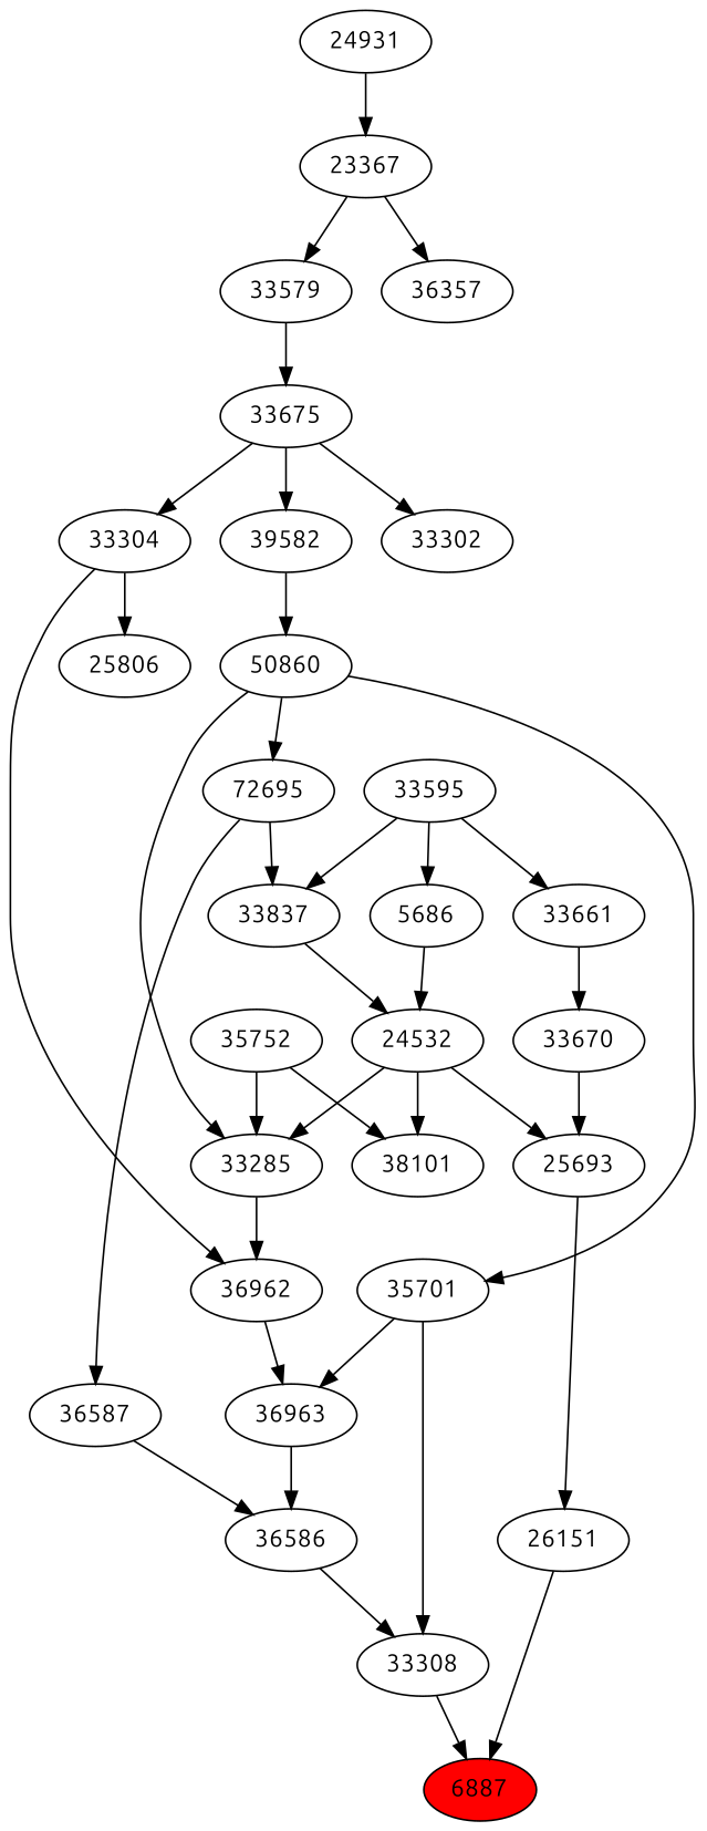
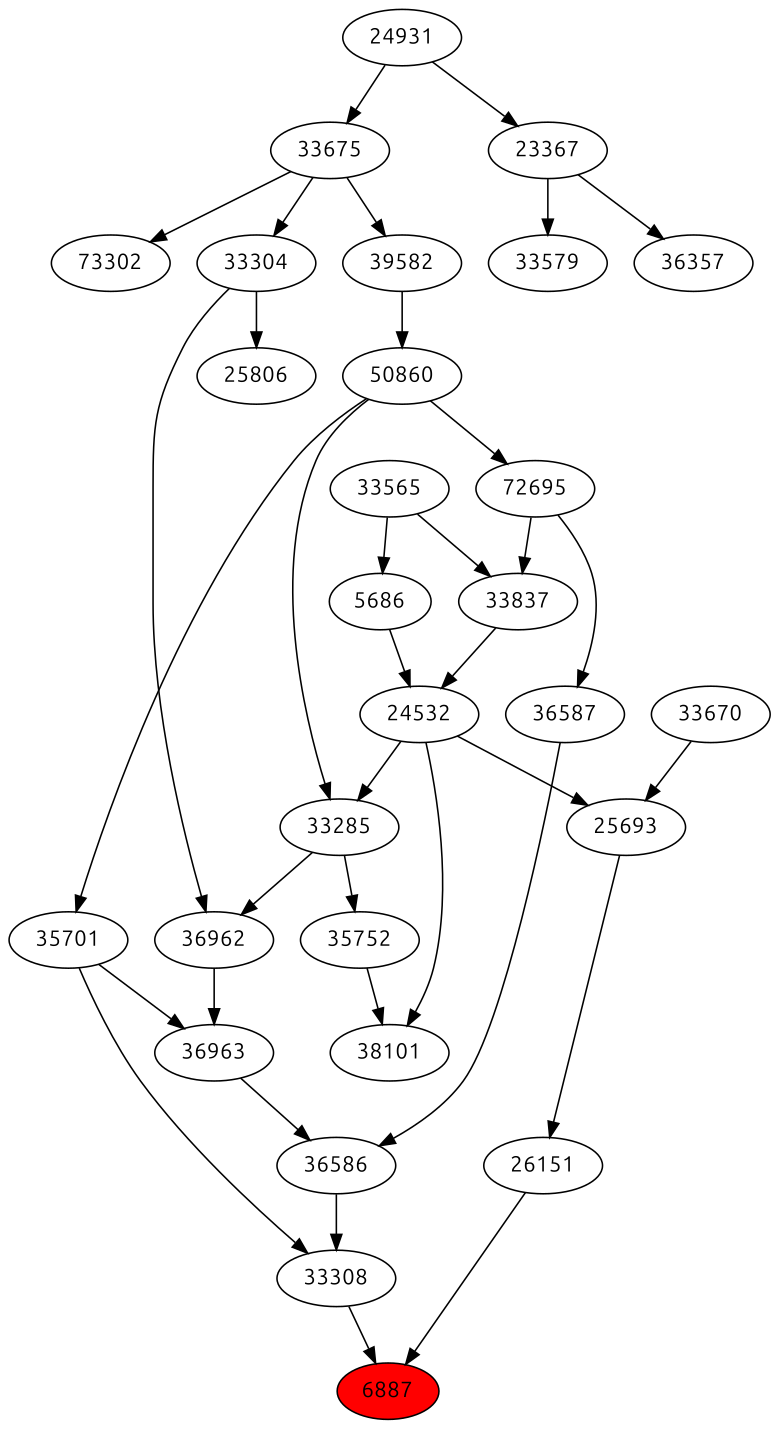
  strict digraph {
    fontname=Ubuntu
    node [fontname=Ubuntu]
    edge [fontname=Ubuntu]
    n1 [fillcolor=red label=6887 style=filled]
    n2 [label=33308]
    n3 [label=26151]
    n4 [label=36586]
    n5 [label=35701]
    n6 [label=36963]
    n7 [label=38101]
    n8 [label=25693]
    n9 [label=36587]
    n10 [label=50860]
    n11 [label=72695]
    n12 [label=33285]
    n13 [label=33837]
    n14 [label=35752]
    n15 [label=36962]
    n16 [label=24532]
    n17 [label=33670]
    n18 [label=25806]
    n19 [label=39582]
    n20 [label=5686]
-   n21 [label=33661]
-   n22 [label=33595]
+   n22 [label=33565]
    n23 [label=33304]
    n24 [label=33675]
-   n25 [label=33302]
+   n25 [label=73302]
    n26 [label=36357]
    n27 [label=33579]
    n28 [label=23367]
    n29 [label=24931]
    n2 -> n1
    n3 -> n1
    n4 -> n2
    n5 -> n2
    n5 -> n6
    n6 -> n4
    n8 -> n3
    n9 -> n4
    n10 -> n5
    n10 -> n11
    n10 -> n12
    n11 -> n9
    n11 -> n13
-   n14 -> n12
+   n12 -> n14
    n12 -> n15
    n13 -> n16
    n14 -> n7
    n15 -> n6
    n16 -> n7
    n16 -> n8
    n16 -> n12
    n17 -> n8
    n19 -> n10
    n20 -> n16
-   n21 -> n17
    n22 -> n13
    n22 -> n20
-   n22 -> n21
    n23 -> n15
    n23 -> n18
    n24 -> n19
    n24 -> n23
    n24 -> n25
-   n27 -> n24
+   n29 -> n24
    n28 -> n26
    n28 -> n27
    n29 -> n28
  }
